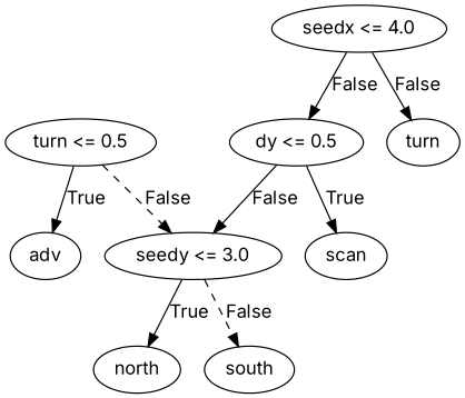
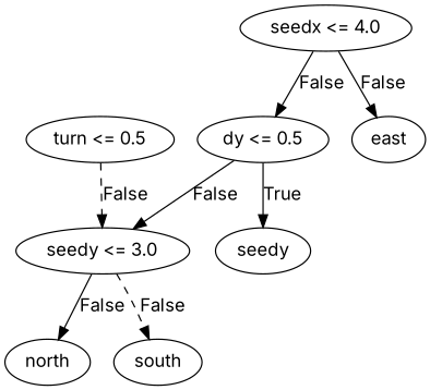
  digraph {
    fontname=Inter
    node [fontname=Inter]
    edge [fontname=Inter]
    n1 [label="turn <= 0.5"]
-   n2 [label=adv]
    n3 [label="seedy <= 3.0"]
    n4 [label="seedx <= 4.0"]
    n5 [label="dy <= 0.5"]
-   n6 [label=turn]
-   n7 [label=scan]
+   n6 [label=east]
+   n7 [label=seedy]
    n8 [label=north]
    n9 [label=south]
-   n1 -> n2 [label=True]
    n1 -> n3 [label=False style=dashed]
-   n3 -> n8 [label=True]
+   n3 -> n8 [label=False]
    n3 -> n9 [label=False style=dashed]
    n4 -> n5 [label=False]
    n4 -> n6 [label=False style=solid]
    n5 -> n3 [label=False style=solid]
    n5 -> n7 [label=True]
  }
